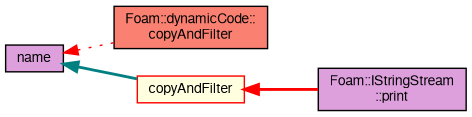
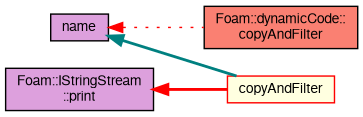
  digraph {
    rankdir=LR
    node [color=black fillcolor=plum fontname=FreeSans fontsize=10 shape=record style=filled]
    edge [color=red dir=back fontname=FreeSans fontsize=10 labelfontname=FreeSans labelfontsize=10 style=bold]
    n1 [fontcolor=black height=0.2 label=name width=0.4]
    n2 [fillcolor=salmon height=0.2 label="Foam::dynamicCode::\lcopyAndFilter" width=0.4]
    n3 [color=red fillcolor=lightyellow height=0.2 label=copyAndFilter width=0.4]
    n4 [height=0.2 label="Foam::IStringStream\l::print" width=0.4]
    n1 -> n2 [style=dotted]
    n1 -> n3 [color=teal]
-   n3 -> n4
+   n4 -> n3
  }
